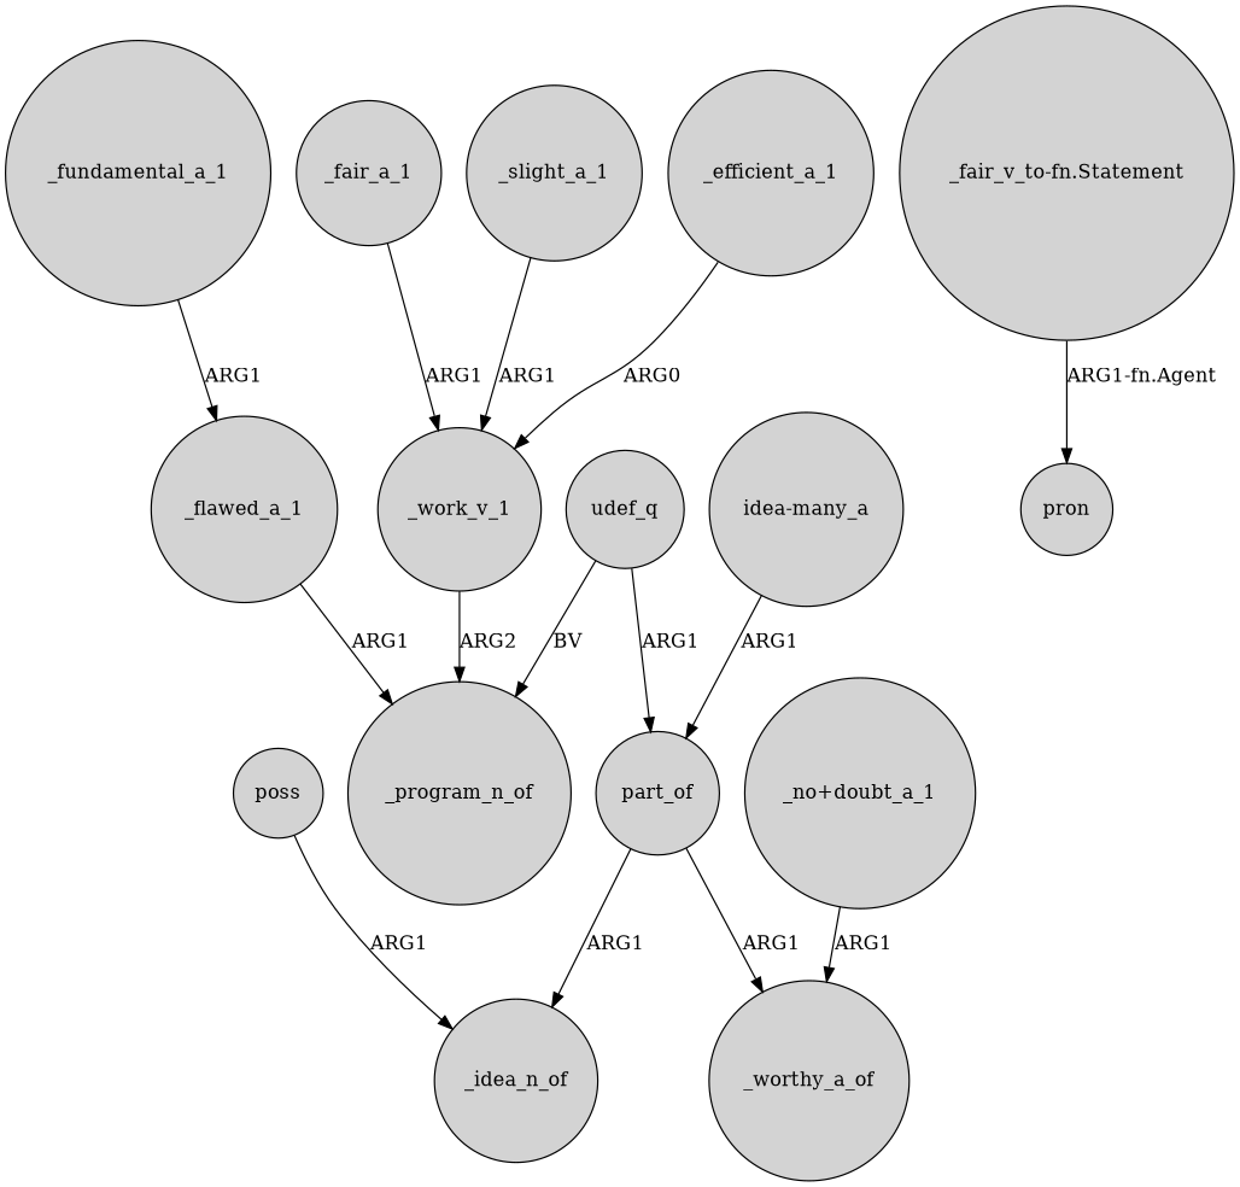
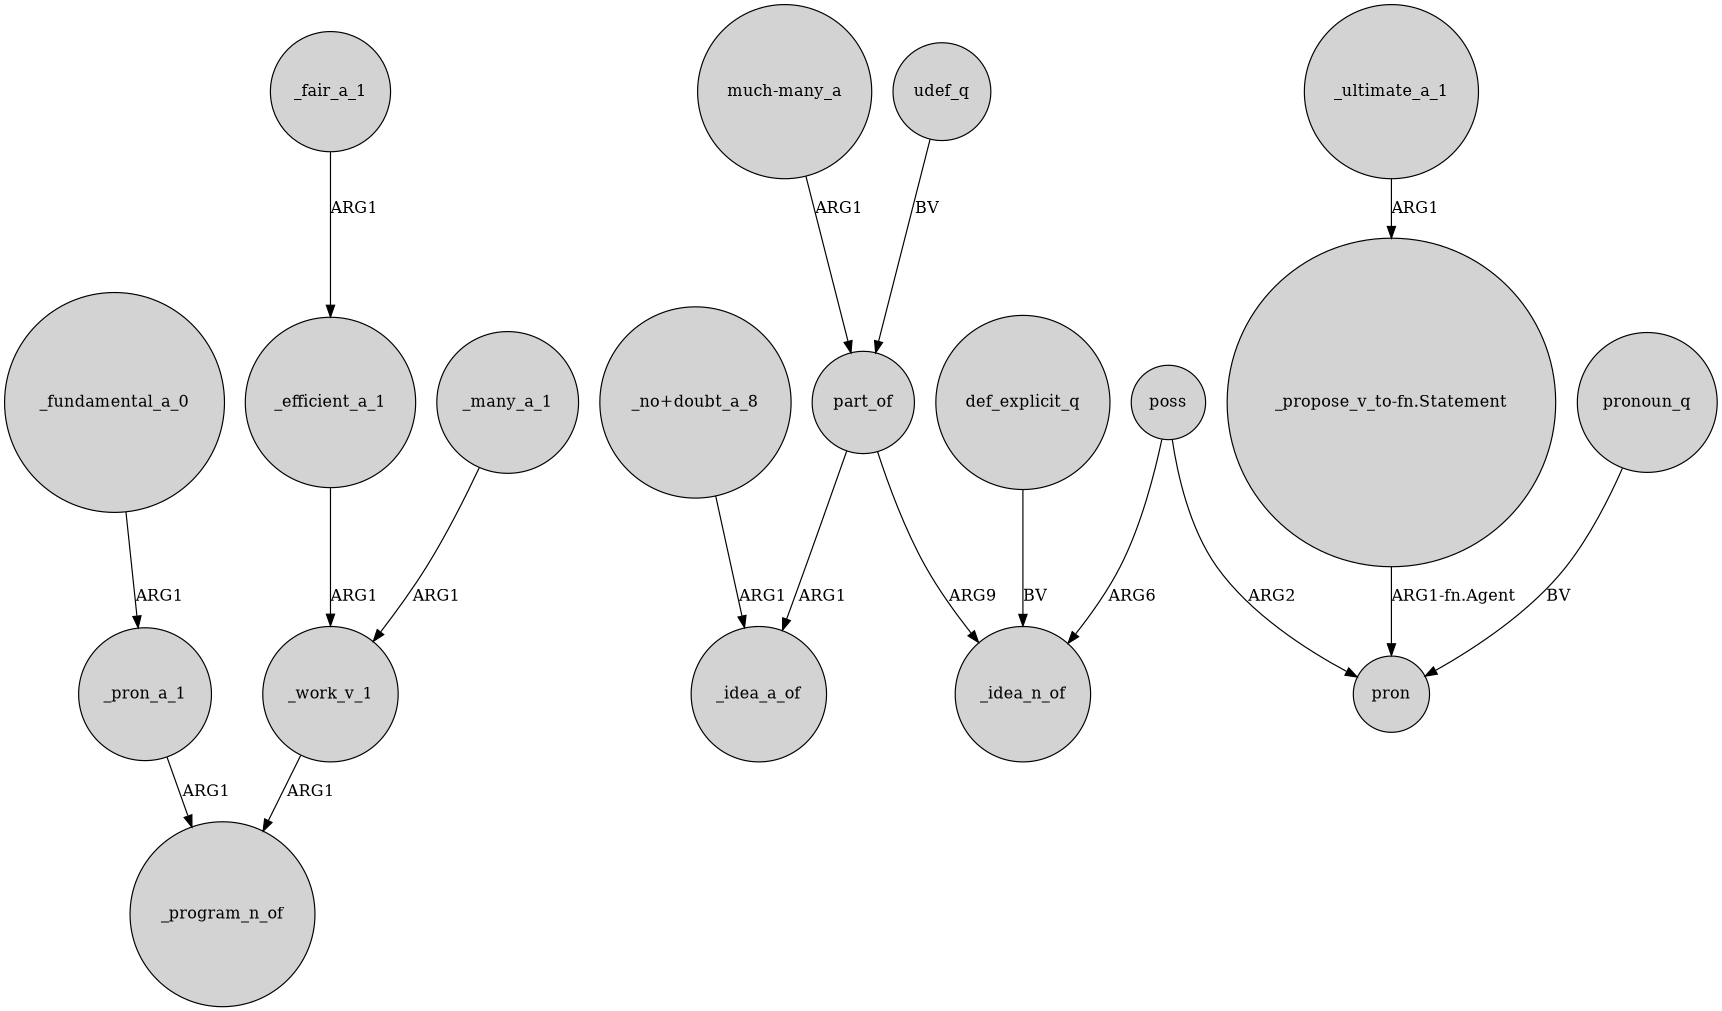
  digraph {
    node [shape=circle style=filled]
    _work_v_1
    _program_n_of
-   "_propose_v_to-fn.Statement" [label="_fair_v_to-fn.Statement"]
+   "_propose_v_to-fn.Statement"
    pron
    udef_q
    part_of
    _idea_n_of
-   _worthy_a_of
+   _worthy_a_of [label=_idea_a_of]
    poss
    _efficient_a_1
-   "much-many_a" [label="idea-many_a"]
+   "much-many_a"
    _fair_a_1
-   _flawed_a_1
-   _slight_a_1
-   _fundamental_a_1
-   "_no+doubt_a_1"
-   _work_v_1 -> _program_n_of [label=ARG2]
+   def_explicit_q
+   _flawed_a_1 [label=_pron_a_1]
+   pronoun_q
+   _ultimate_a_1
+   _slight_a_1 [label=_many_a_1]
+   _fundamental_a_1 [label=_fundamental_a_0]
+   "_no+doubt_a_1" [label="_no+doubt_a_8"]
+   _work_v_1 -> _program_n_of [label=ARG1]
    "_propose_v_to-fn.Statement" -> pron [label="ARG1-fn.Agent"]
-   udef_q -> _program_n_of [label=BV]
-   udef_q -> part_of [label=ARG1]
-   part_of -> _idea_n_of [label=ARG1]
+   udef_q -> part_of [label=BV]
+   part_of -> _idea_n_of [label=ARG9]
    part_of -> _worthy_a_of [label=ARG1]
-   poss -> _idea_n_of [label=ARG1]
-   _efficient_a_1 -> _work_v_1 [label=ARG0]
+   poss -> pron [label=ARG2]
+   poss -> _idea_n_of [label=ARG6]
+   _efficient_a_1 -> _work_v_1 [label=ARG1]
    "much-many_a" -> part_of [label=ARG1]
-   _fair_a_1 -> _work_v_1 [label=ARG1]
+   _fair_a_1 -> _efficient_a_1 [label=ARG1]
+   def_explicit_q -> _idea_n_of [label=BV]
    _flawed_a_1 -> _program_n_of [label=ARG1]
+   pronoun_q -> pron [label=BV]
+   _ultimate_a_1 -> "_propose_v_to-fn.Statement" [label=ARG1]
    _slight_a_1 -> _work_v_1 [label=ARG1]
    _fundamental_a_1 -> _flawed_a_1 [label=ARG1]
    "_no+doubt_a_1" -> _worthy_a_of [label=ARG1]
  }
